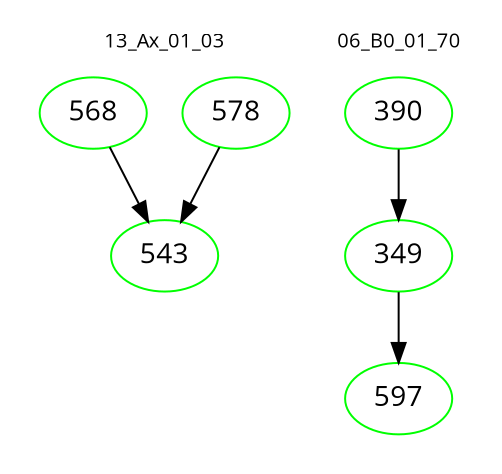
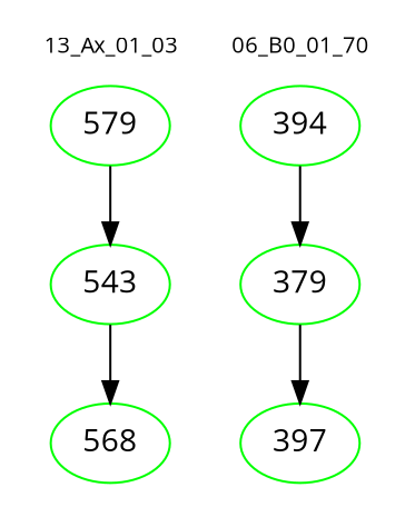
  digraph {
    fontname="Open Sans"
    node [color=green fontname="Open Sans"]
    edge [color=black fontname="Open Sans"]
-   n1 [label=578]
+   n1 [label=579]
    n2 [label=543]
    n3 [label=568]
-   n4 [label=390]
-   n5 [label=349]
-   n6 [label=597]
+   n4 [label=394]
+   n5 [label=379]
+   n6 [label=397]
    subgraph cluster_1 {
      color=white
      fontsize=10
      label="13_Ax_01_03"
      n1
      n2
      n3
    }
    subgraph cluster_2 {
      color=white
      fontsize=10
      label="06_B0_01_70"
      n4
      n5
      n6
    }
    n1 -> n2
-   n3 -> n2
+   n2 -> n3
    n4 -> n5
    n5 -> n6
  }
